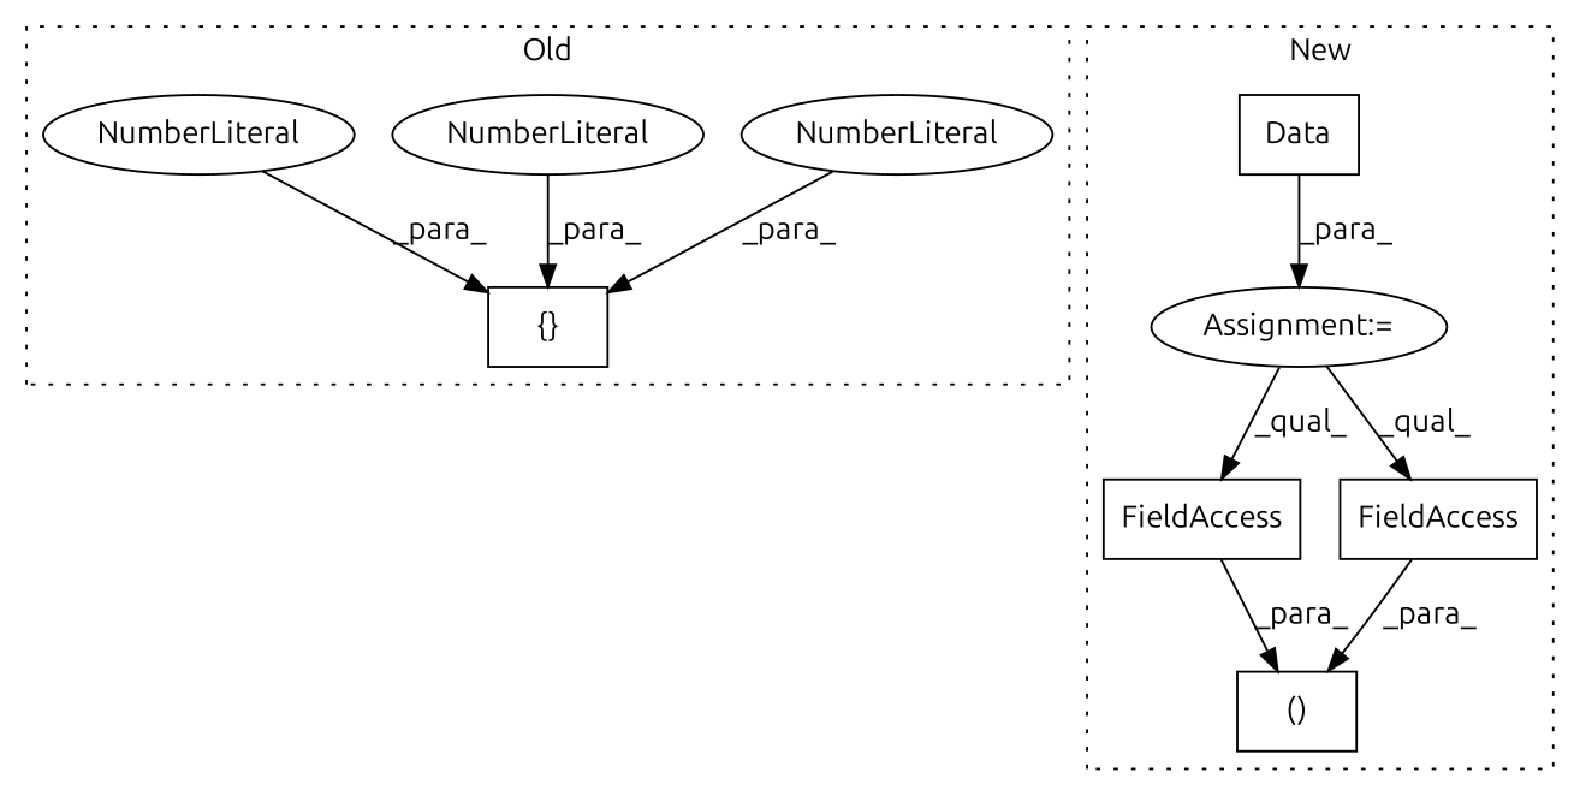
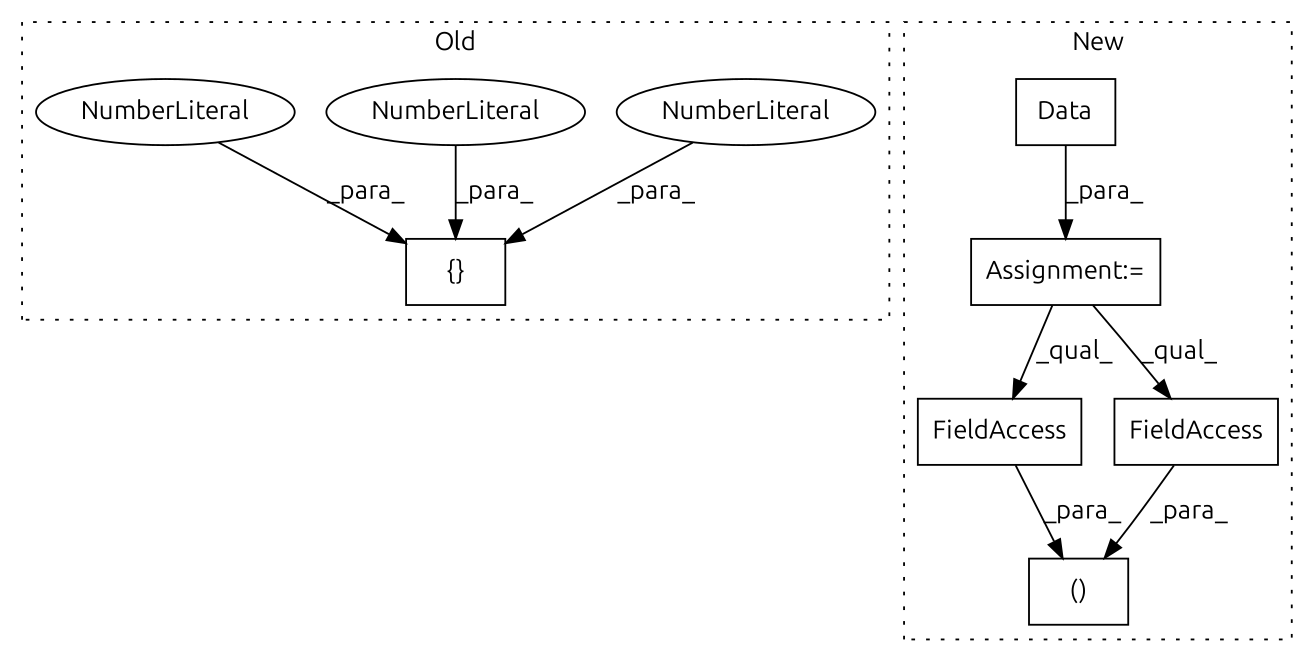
  digraph {
    fontname=Ubuntu
    node [a=34 l=1 s=776 shape=box fontname=Ubuntu]
    edge [fontname=Ubuntu]
    n1 [a=4 l="1,1" label="{}" s="987,993"]
    n2 [label=NumberLiteral s=992 shape=ellipse]
    n3 [label=NumberLiteral s=988 shape=ellipse]
    n4 [label=NumberLiteral s=990 shape=ellipse]
    n5 [a=32 l="5,1" label=Data s="681,708"]
-   n6 [a=7 label="Assignment:=" s=680 shape=ellipse]
+   n6 [a=7 label="Assignment:=" s=680]
    n7 [a=106 l=34 label="()"]
    n8 [a=22 l=13 label=FieldAccess s=797]
    n9 [a=22 l=8 label=FieldAccess]
    subgraph cluster_1 {
      label=Old
      style=dotted
      n1
      n2
      n3
      n4
    }
    subgraph cluster_2 {
      label=New
      style=dotted
      n5
      n6
      n7
      n8
      n9
    }
    n2 -> n1 [label=_para_]
    n3 -> n1 [label=_para_]
    n4 -> n1 [label=_para_]
    n5 -> n6 [label=_para_]
    n6 -> n8 [label=_qual_]
    n6 -> n9 [label=_qual_]
    n8 -> n7 [label=_para_]
    n9 -> n7 [label=_para_]
  }
